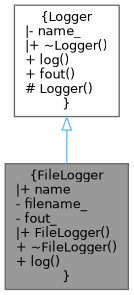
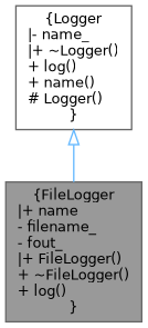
  digraph {
    node [color=gray40 fontname=Helvetica fontsize=10 shape=box style=filled]
    n1 [fillcolor=grey60 fontcolor=black height=0.2 label="{FileLogger\n|+ name\l- filename_\l- fout_\l|+ FileLogger()\l+ ~FileLogger()\l+ log()\l}" width=0.4]
-   n2 [fillcolor=white height=0.2 label="{Logger\n|- name_\l|+ ~Logger()\l+ log()\l+ fout()\l# Logger()\l}" width=0.4]
+   n2 [fillcolor=white height=0.2 label="{Logger\n|- name_\l|+ ~Logger()\l+ log()\l+ name()\l# Logger()\l}" width=0.4]
    n2 -> n1 [arrowtail=onormal color=steelblue1 dir=back fontname=Helvetica fontsize=10 labelfontname=Helvetica labelfontsize=10 style=solid]
  }
